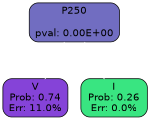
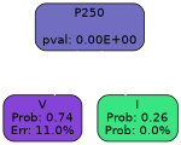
  digraph {
    splines=straight
    node [color=black fontcolor=black fontname=helvetica shape=box style="filled, rounded"]
    edge [color=white fontcolor=white fontname=helvetica]
    n1 [fillcolor="#716dc1" label="P250\n\npval: 0.00E+00"]
    n2 [fillcolor="#8543d8" label="V\nProb: 0.74\nErr: 11.0%"]
-   n3 [fillcolor="#39e581" label="I\nProb: 0.26\nErr: 0.0%"]
+   n3 [fillcolor="#39e581" label="I\nProb: 0.26\nProb: 0.0%"]
    n1 -> n2 [label=PSEX]
    n1 -> n3 [label=T]
  }
